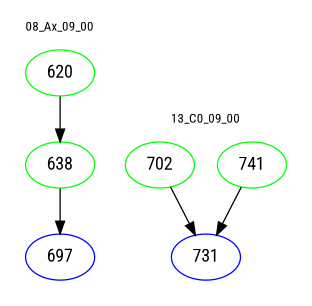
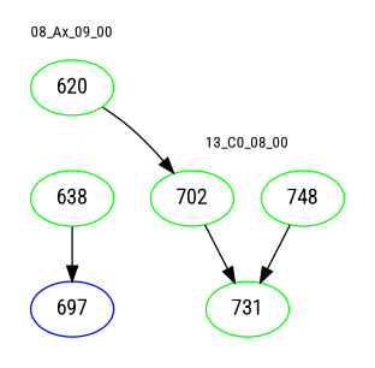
  digraph {
    fontname="Roboto Condensed"
    node [color=green fontname="Roboto Condensed"]
    edge [color=black fontname="Roboto Condensed"]
    n1 [label=620]
    n2 [label=638]
    n3 [color=blue label=697]
-   n4 [label=741]
+   n4 [label=748]
    n5 [label=702]
-   n6 [color=blue label=731]
+   n6 [label=731]
    subgraph cluster_1 {
      color=white
      fontsize=10
      label="08_Ax_09_00"
      n1
      n2
      n3
    }
    subgraph cluster_2 {
      color=white
      fontsize=10
-     label="13_C0_09_00"
+     label="13_C0_08_00"
      n4
      n5
      n6
    }
-   n1 -> n2
+   n1 -> n5
    n2 -> n3
    n4 -> n6
    n5 -> n6
  }
